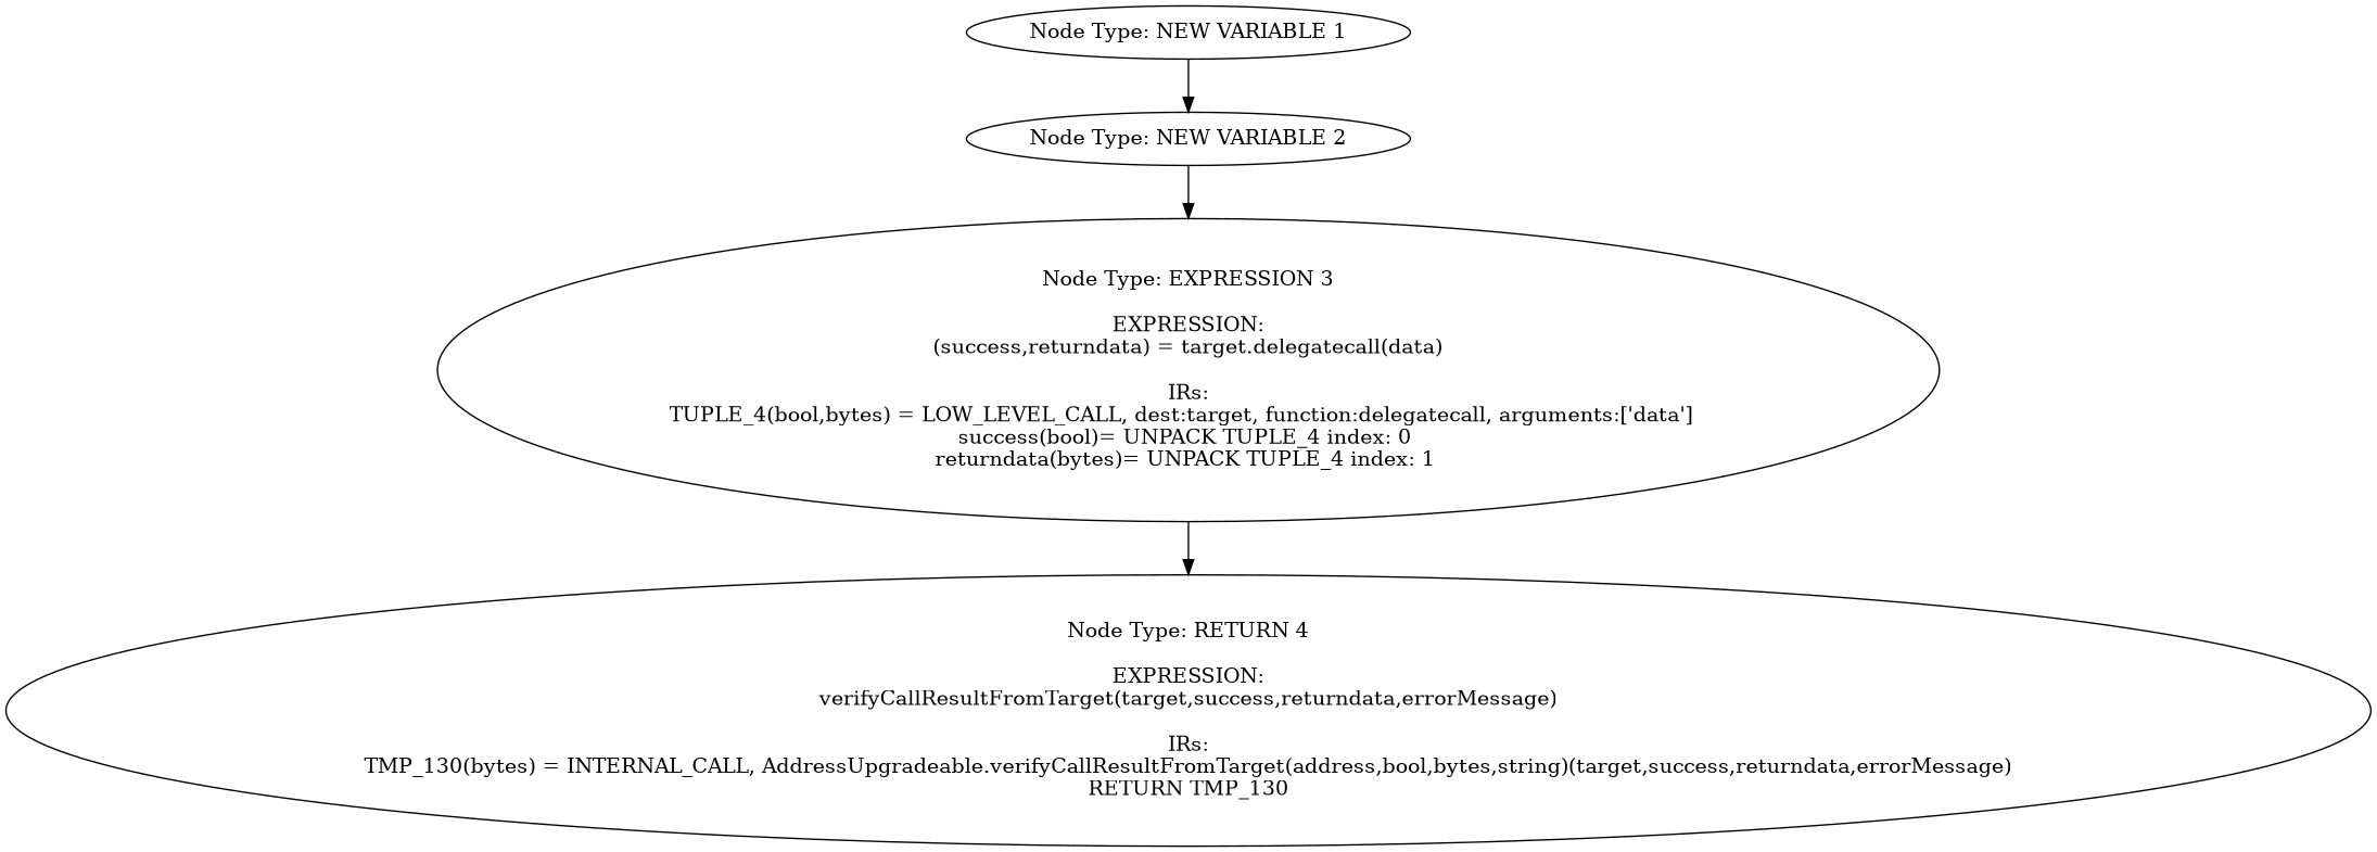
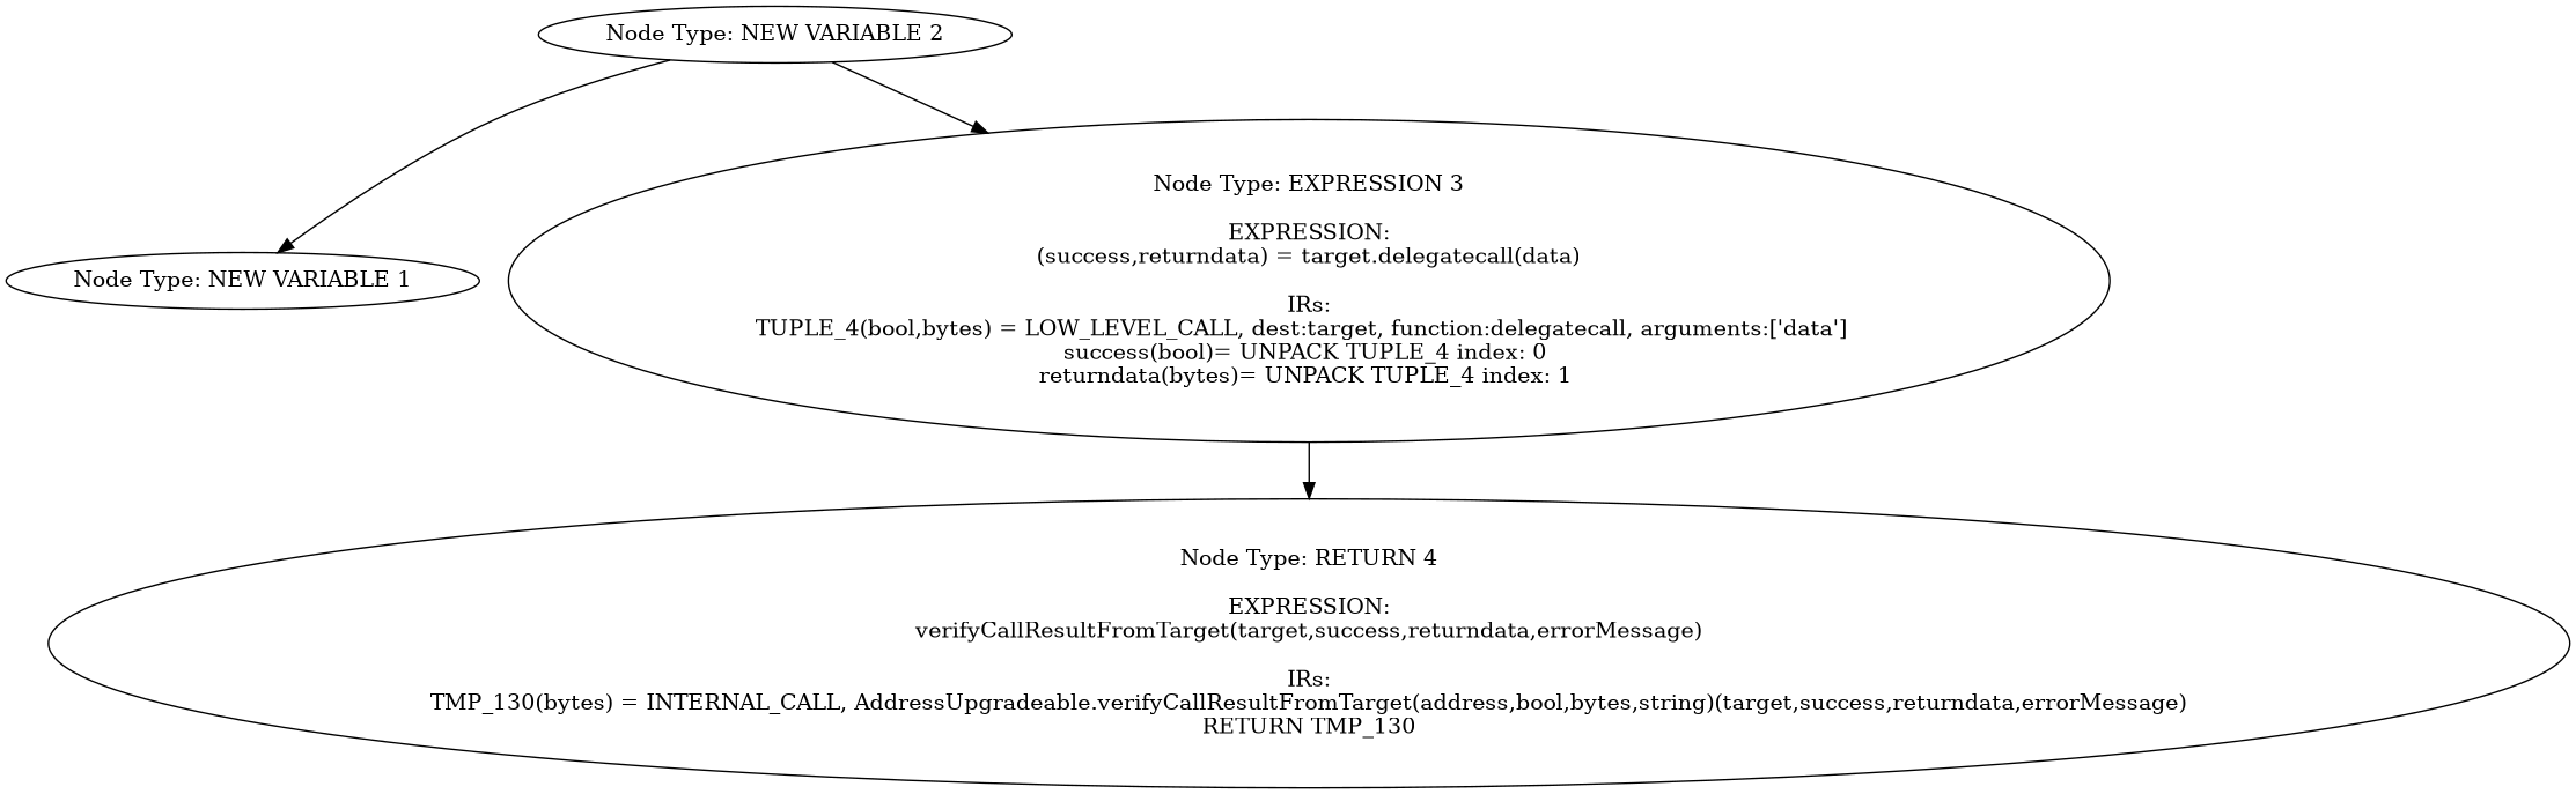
  digraph {
    n1 [label="Node Type: NEW VARIABLE 1\n"]
    n2 [label="Node Type: NEW VARIABLE 2\n"]
    n3 [label="Node Type: EXPRESSION 3\n\nEXPRESSION:\n(success,returndata) = target.delegatecall(data)\n\nIRs:\nTUPLE_4(bool,bytes) = LOW_LEVEL_CALL, dest:target, function:delegatecall, arguments:['data']  \nsuccess(bool)= UNPACK TUPLE_4 index: 0 \nreturndata(bytes)= UNPACK TUPLE_4 index: 1 "]
    n4 [label="Node Type: RETURN 4\n\nEXPRESSION:\nverifyCallResultFromTarget(target,success,returndata,errorMessage)\n\nIRs:\nTMP_130(bytes) = INTERNAL_CALL, AddressUpgradeable.verifyCallResultFromTarget(address,bool,bytes,string)(target,success,returndata,errorMessage)\nRETURN TMP_130"]
-   n1 -> n2
+   n2 -> n1
    n2 -> n3
    n3 -> n4
  }
